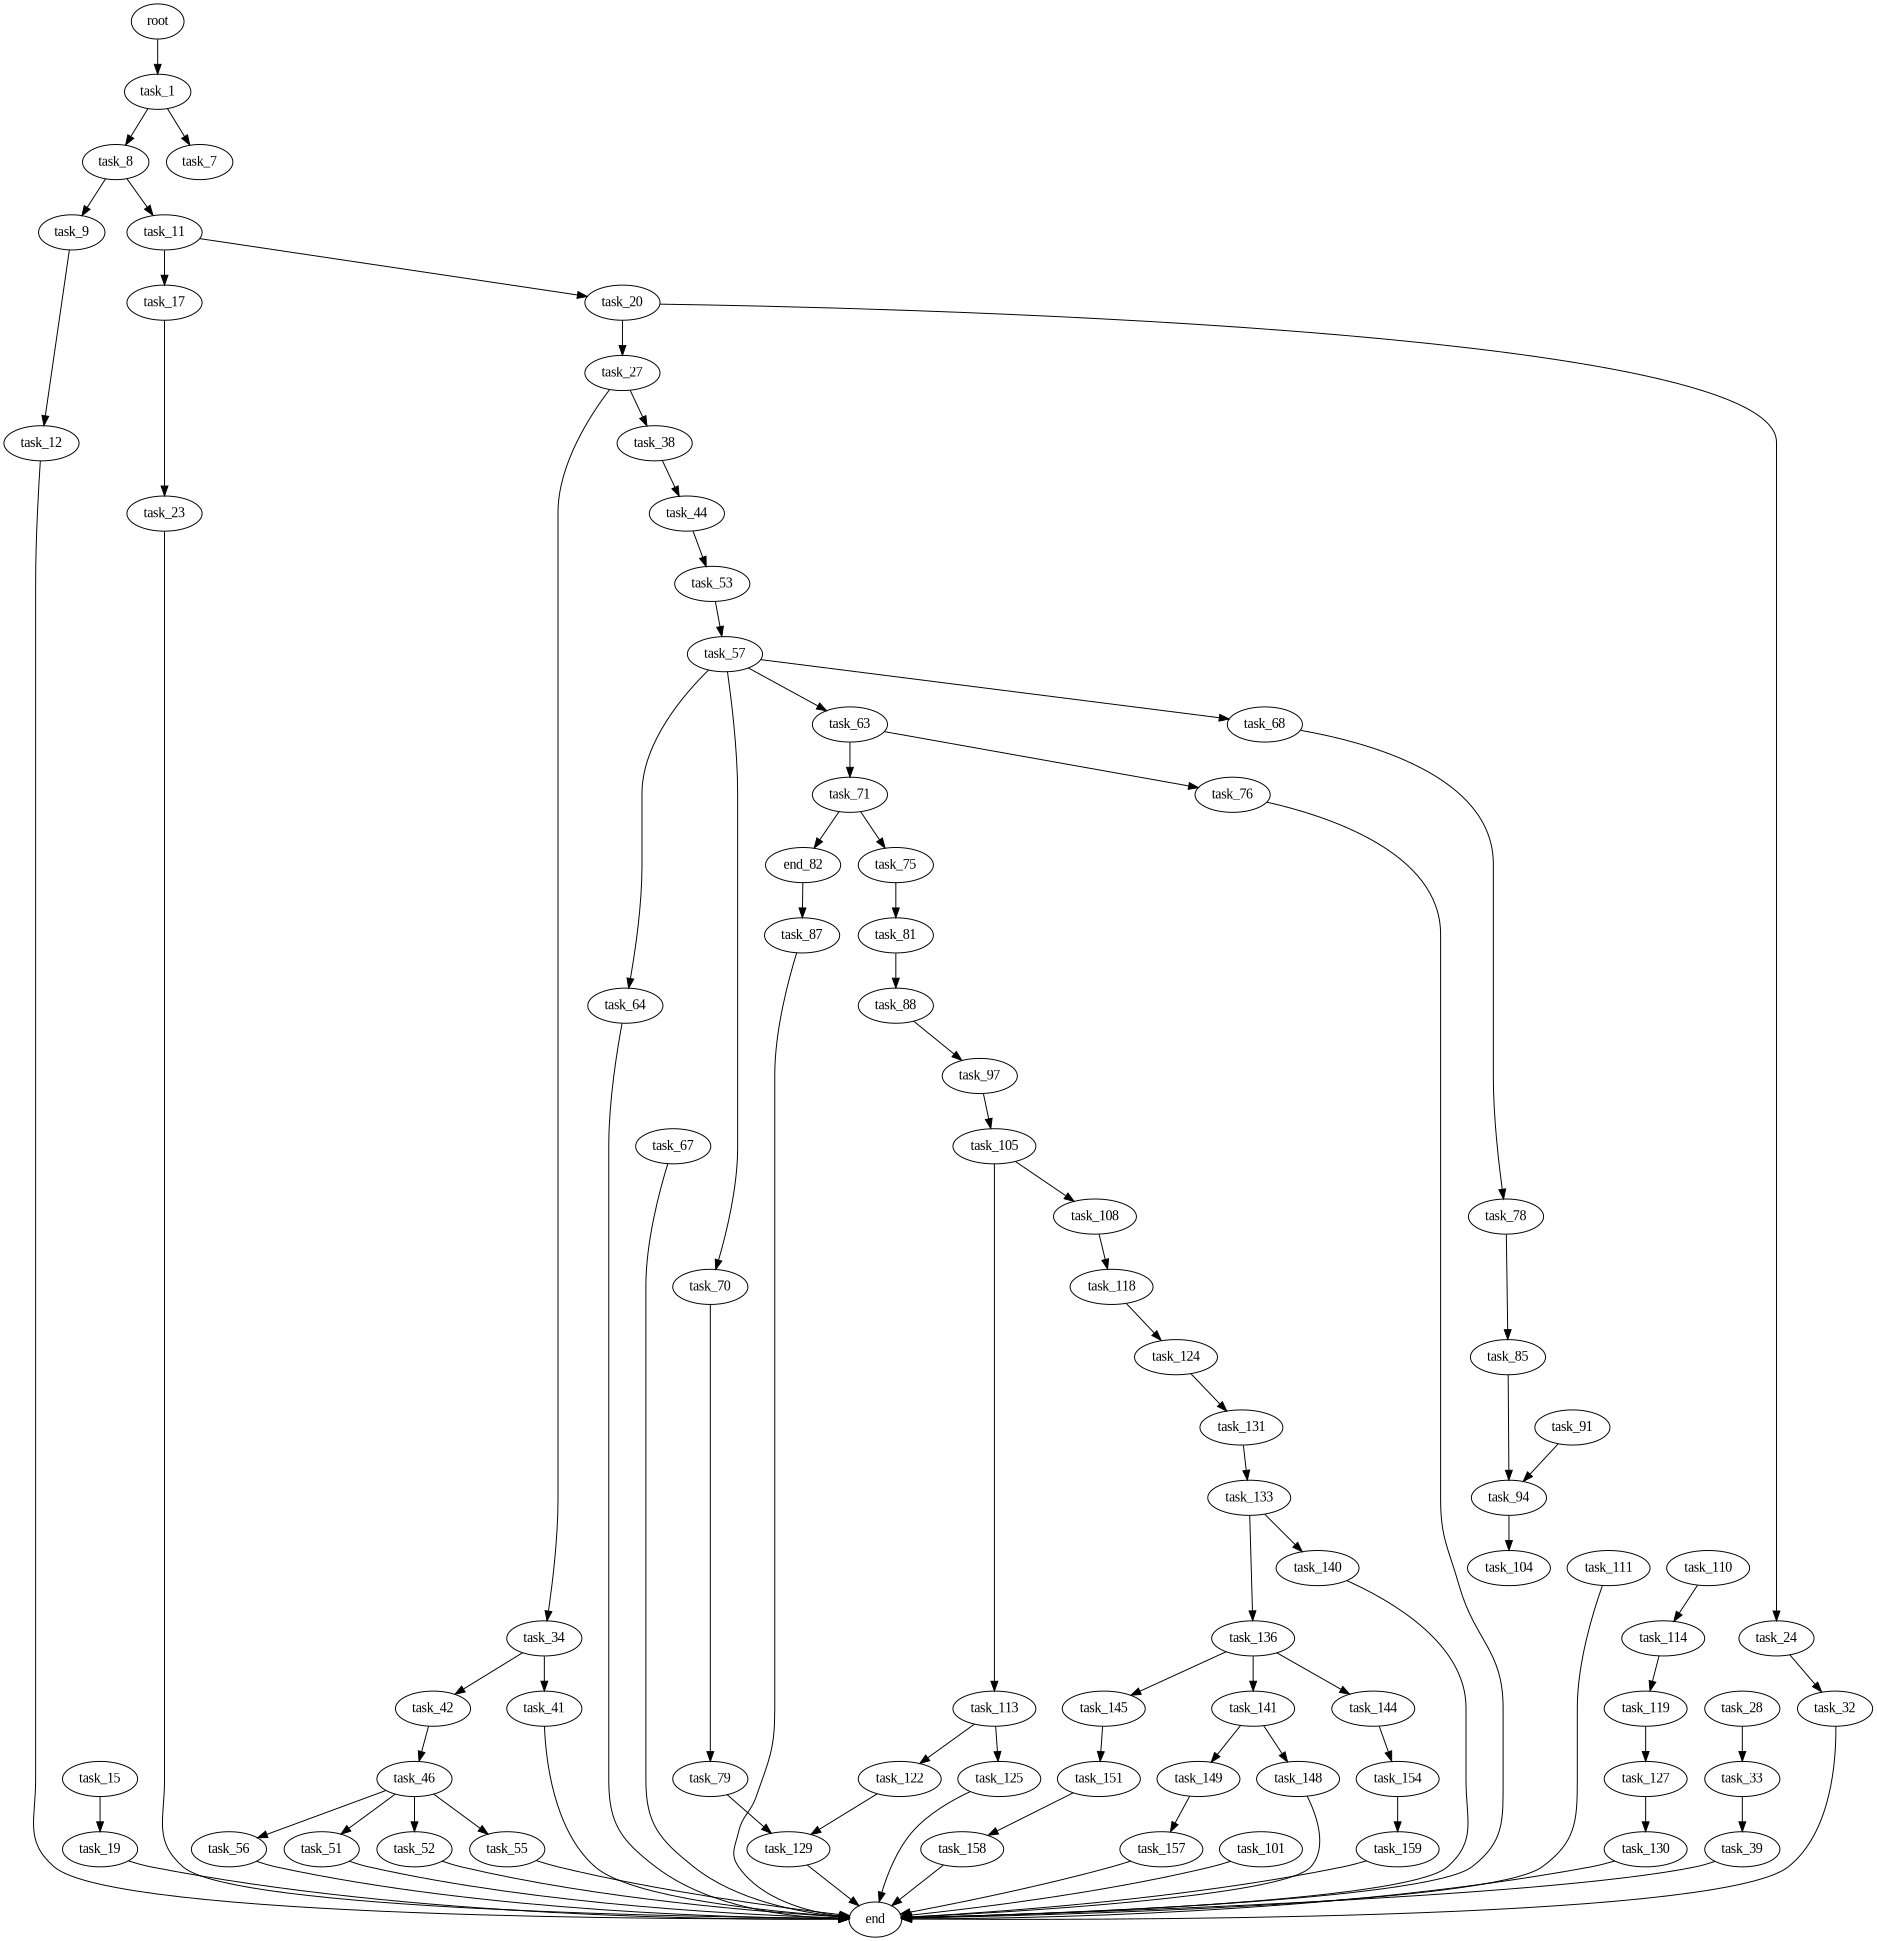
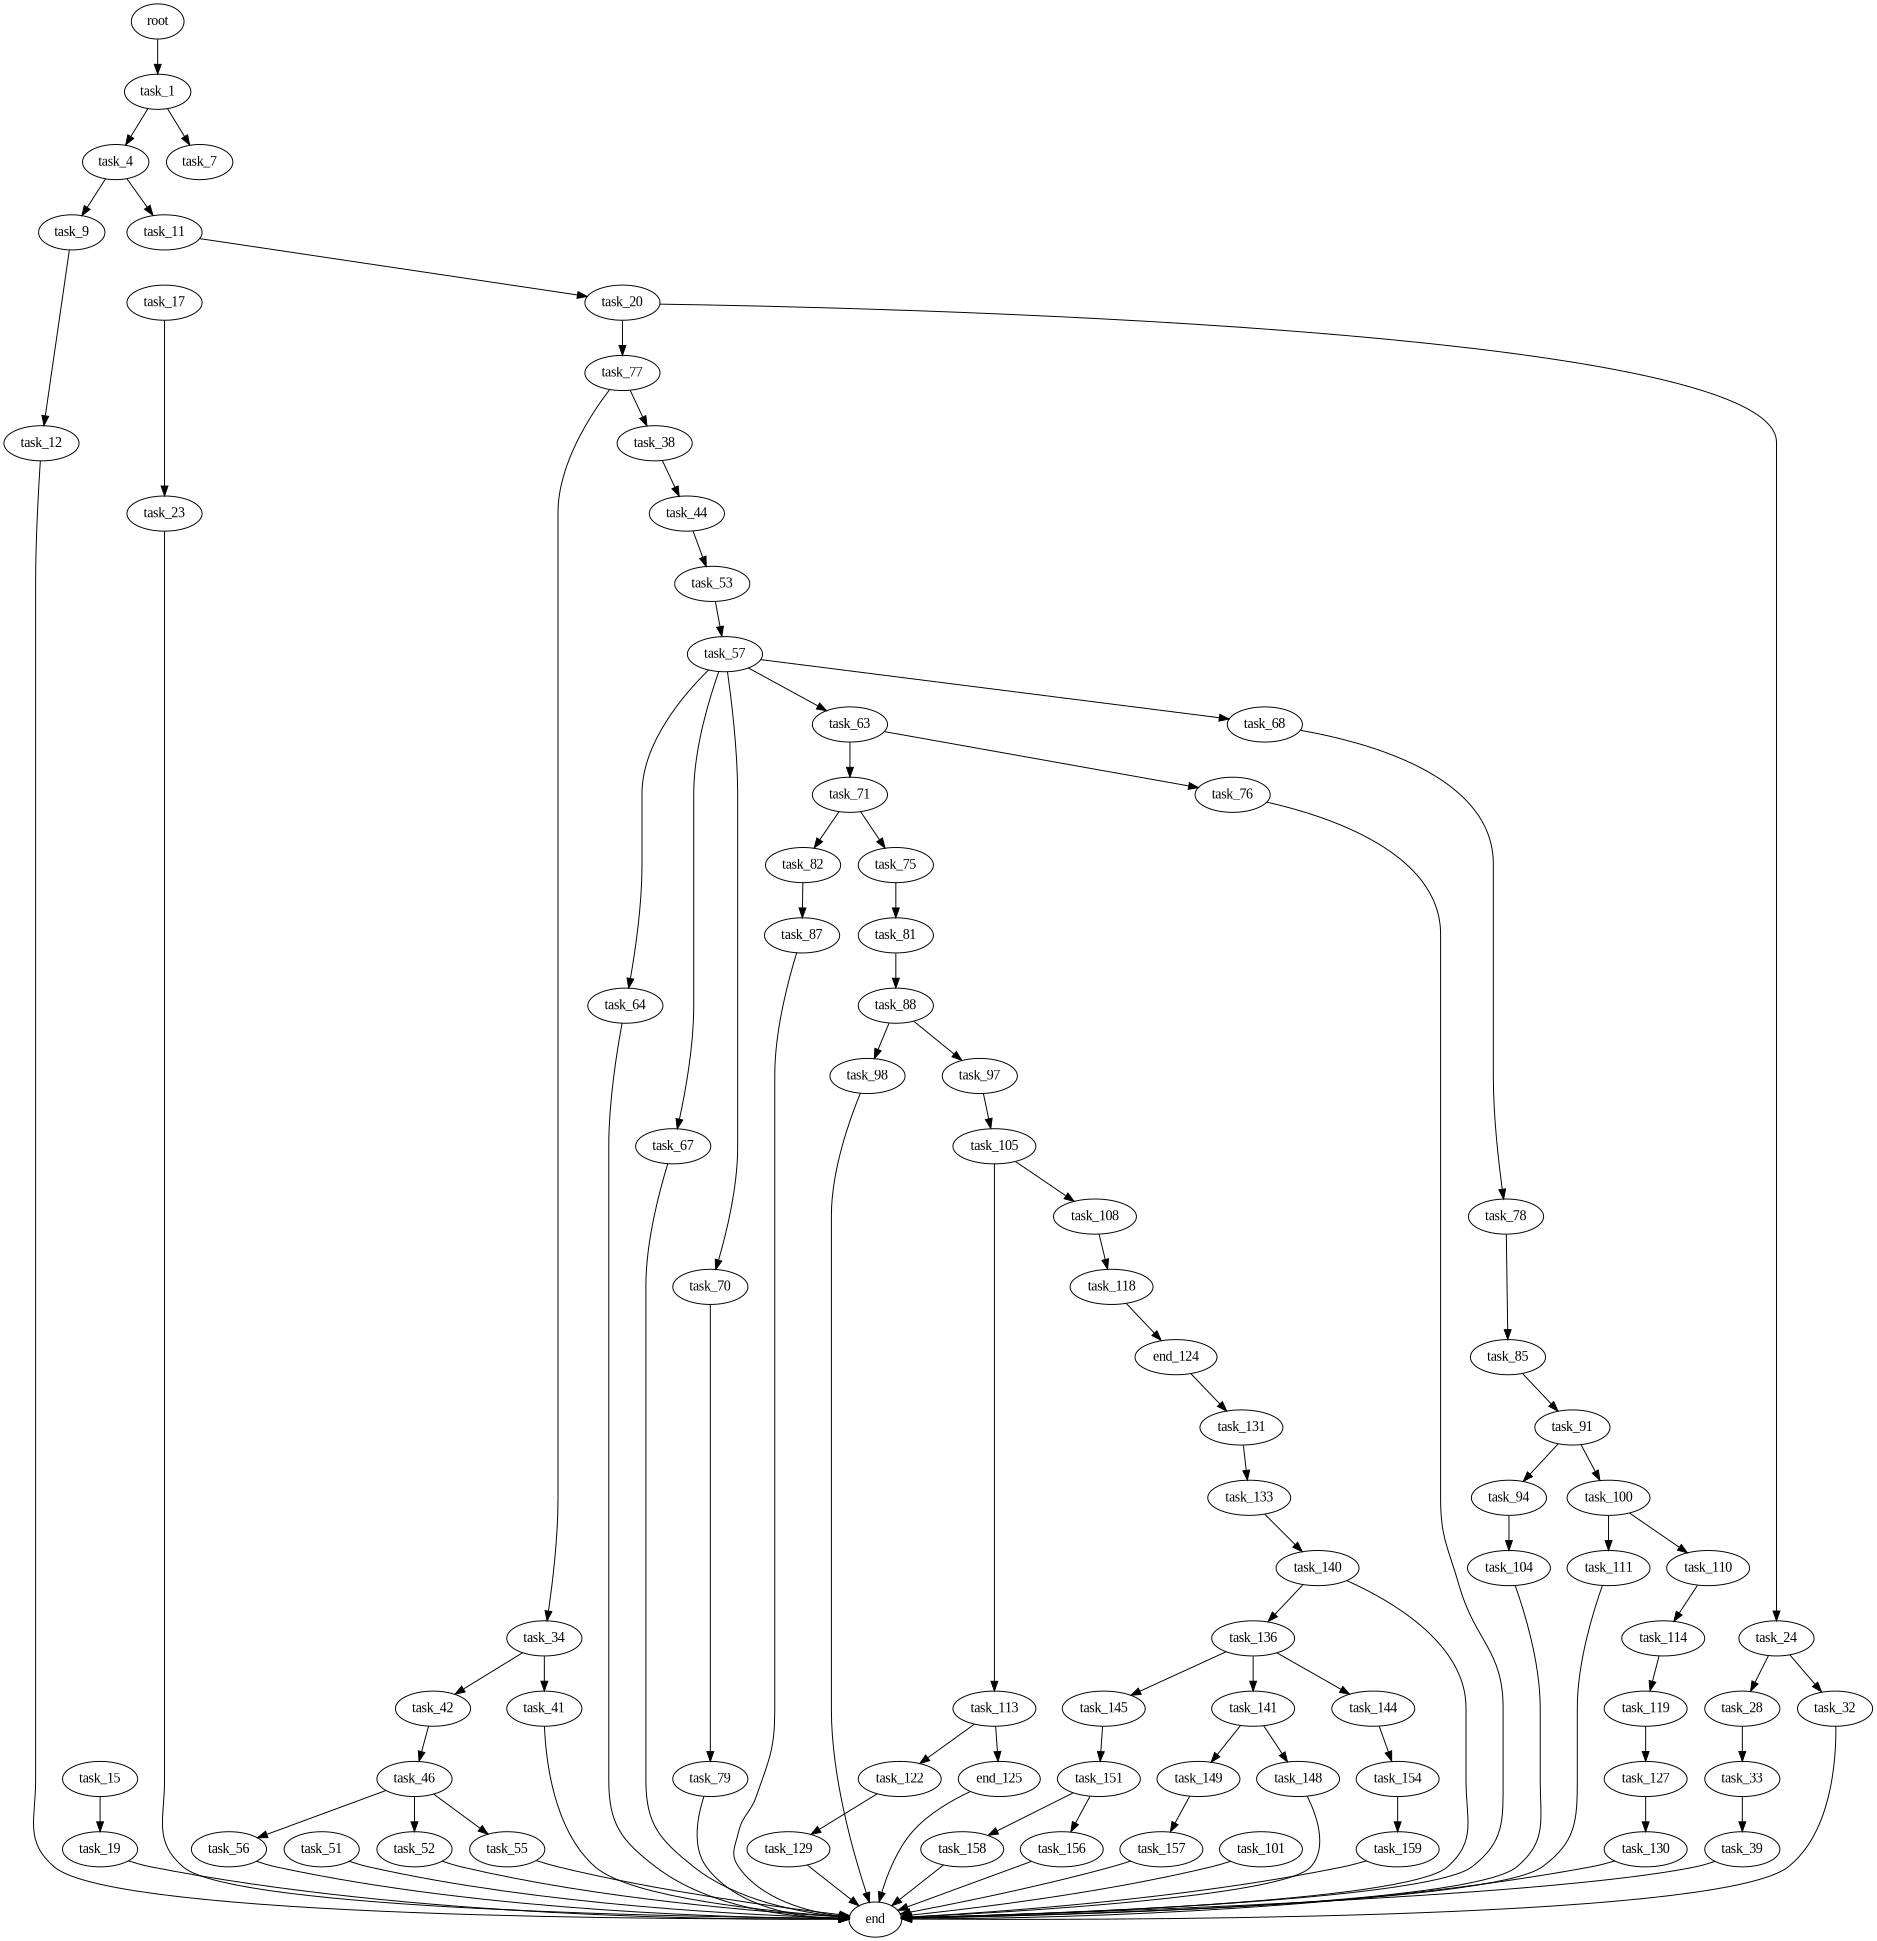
  digraph {
    fontname="Liberation Serif"
    node [fontname="Liberation Serif"]
    edge [fontname="Liberation Serif"]
    root
    task_1
-   task_4 [label=task_8]
+   task_4
    task_7
    task_9
    task_11
    task_12
    task_17
    task_20
    task_15
    task_19
    end
    task_23
    task_24
-   task_27
+   task_27 [label=task_77]
    task_28
    task_32
    task_34
    task_38
    task_33
    task_41
    task_42
    task_44
    task_39
    task_46
    task_53
    task_51
    task_52
    task_55
    task_56
    task_57
    task_63
    task_64
    task_67
    task_68
    task_70
    task_71
    task_76
    task_78
    task_79
    task_75
-   task_82 [label=end_82]
+   task_82
    task_85
    task_81
    task_87
    task_91
    task_88
    task_97
+   task_98
    task_94
+   task_100
    task_105
    task_104
    task_110
    task_111
    task_108
    task_113
    task_101
    task_114
    task_118
    task_122
-   task_125
+   task_125 [label=end_125]
    task_119
-   task_124
+   task_124 [label=end_124]
    task_129
    task_131
    task_127
    task_130
    task_133
    task_136
    task_140
    task_141
    task_144
    task_145
    task_148
    task_149
    task_154
    task_151
    task_157
    task_159
+   task_156
    task_158
    root -> task_1
    task_1 -> task_4
    task_1 -> task_7
    task_4 -> task_9
    task_4 -> task_11
    task_9 -> task_12
-   task_11 -> task_17
    task_11 -> task_20
    task_12 -> end
    task_17 -> task_23
    task_20 -> task_24
    task_20 -> task_27
    task_15 -> task_19
    task_19 -> end
    task_23 -> end
+   task_24 -> task_28
    task_24 -> task_32
    task_27 -> task_34
    task_27 -> task_38
    task_28 -> task_33
    task_32 -> end
    task_34 -> task_41
    task_34 -> task_42
    task_38 -> task_44
    task_33 -> task_39
    task_41 -> end
    task_42 -> task_46
    task_44 -> task_53
    task_39 -> end
-   task_46 -> task_51
    task_46 -> task_52
    task_46 -> task_55
    task_46 -> task_56
    task_53 -> task_57
    task_51 -> end
    task_52 -> end
    task_55 -> end
    task_56 -> end
    task_57 -> task_63
    task_57 -> task_64
+   task_57 -> task_67
    task_57 -> task_68
    task_57 -> task_70
    task_63 -> task_71
    task_63 -> task_76
    task_64 -> end
    task_67 -> end
    task_68 -> task_78
    task_70 -> task_79
    task_71 -> task_75
    task_71 -> task_82
    task_76 -> end
    task_78 -> task_85
-   task_79 -> task_129
+   task_79 -> end
    task_75 -> task_81
    task_82 -> task_87
-   task_85 -> task_94
+   task_85 -> task_91
    task_81 -> task_88
    task_87 -> end
    task_91 -> task_94
+   task_91 -> task_100
    task_88 -> task_97
+   task_88 -> task_98
    task_97 -> task_105
+   task_98 -> end
    task_94 -> task_104
+   task_100 -> task_110
+   task_100 -> task_111
    task_105 -> task_108
    task_105 -> task_113
+   task_104 -> end
    task_110 -> task_114
    task_111 -> end
    task_108 -> task_118
    task_113 -> task_122
    task_113 -> task_125
    task_101 -> end
    task_114 -> task_119
    task_118 -> task_124
    task_122 -> task_129
    task_125 -> end
    task_119 -> task_127
    task_124 -> task_131
    task_129 -> end
    task_131 -> task_133
    task_127 -> task_130
    task_130 -> end
-   task_133 -> task_136
+   task_140 -> task_136
    task_133 -> task_140
    task_136 -> task_141
    task_136 -> task_144
    task_136 -> task_145
    task_140 -> end
    task_141 -> task_148
    task_141 -> task_149
    task_144 -> task_154
    task_145 -> task_151
    task_148 -> end
    task_149 -> task_157
    task_154 -> task_159
+   task_151 -> task_156
    task_151 -> task_158
    task_157 -> end
    task_159 -> end
+   task_156 -> end
    task_158 -> end
  }
